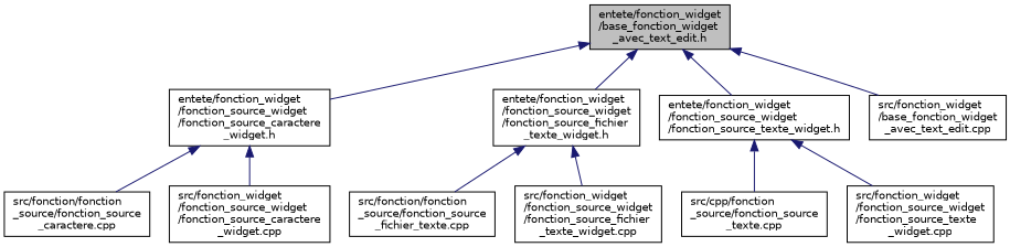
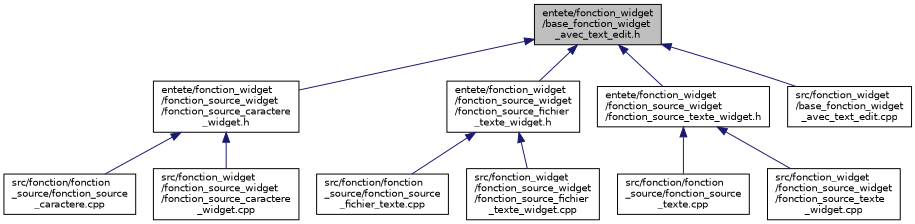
  digraph {
    node [color=black fillcolor=white fontname=Helvetica fontsize=10 shape=record style=filled]
    edge [color=midnightblue dir=back fontname=Helvetica fontsize=10 labelfontname=Helvetica labelfontsize=10 style=solid]
    n1 [fillcolor=grey75 fontcolor=black height=0.2 label="entete/fonction_widget\l/base_fonction_widget\l_avec_text_edit.h" width=0.4]
    n2 [height=0.2 label="entete/fonction_widget\l/fonction_source_widget\l/fonction_source_caractere\l_widget.h" width=0.4]
    n3 [height=0.2 label="entete/fonction_widget\l/fonction_source_widget\l/fonction_source_fichier\l_texte_widget.h" width=0.4]
    n4 [height=0.2 label="entete/fonction_widget\l/fonction_source_widget\l/fonction_source_texte_widget.h" width=0.4]
    n5 [height=0.2 label="src/fonction_widget\l/base_fonction_widget\l_avec_text_edit.cpp" width=0.4]
    n6 [height=0.2 label="src/fonction/fonction\l_source/fonction_source\l_caractere.cpp" width=0.4]
    n7 [height=0.2 label="src/fonction_widget\l/fonction_source_widget\l/fonction_source_caractere\l_widget.cpp" width=0.4]
    n8 [height=0.2 label="src/fonction/fonction\l_source/fonction_source\l_fichier_texte.cpp" width=0.4]
    n9 [height=0.2 label="src/fonction_widget\l/fonction_source_widget\l/fonction_source_fichier\l_texte_widget.cpp" width=0.4]
-   n10 [height=0.2 label="src/cpp/fonction\l_source/fonction_source\l_texte.cpp" width=0.4]
+   n10 [height=0.2 label="src/fonction/fonction\l_source/fonction_source\l_texte.cpp" width=0.4]
    n11 [height=0.2 label="src/fonction_widget\l/fonction_source_widget\l/fonction_source_texte\l_widget.cpp" width=0.4]
    n1 -> n2
    n1 -> n3
    n1 -> n4
    n1 -> n5
    n2 -> n6
    n2 -> n7
    n3 -> n8
    n3 -> n9
    n4 -> n10
    n4 -> n11
  }
